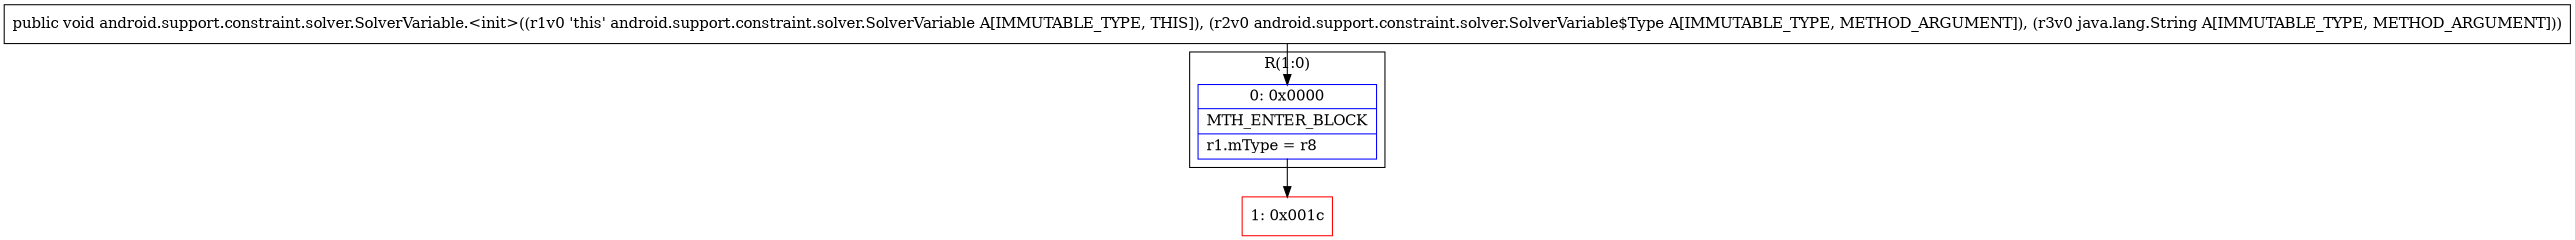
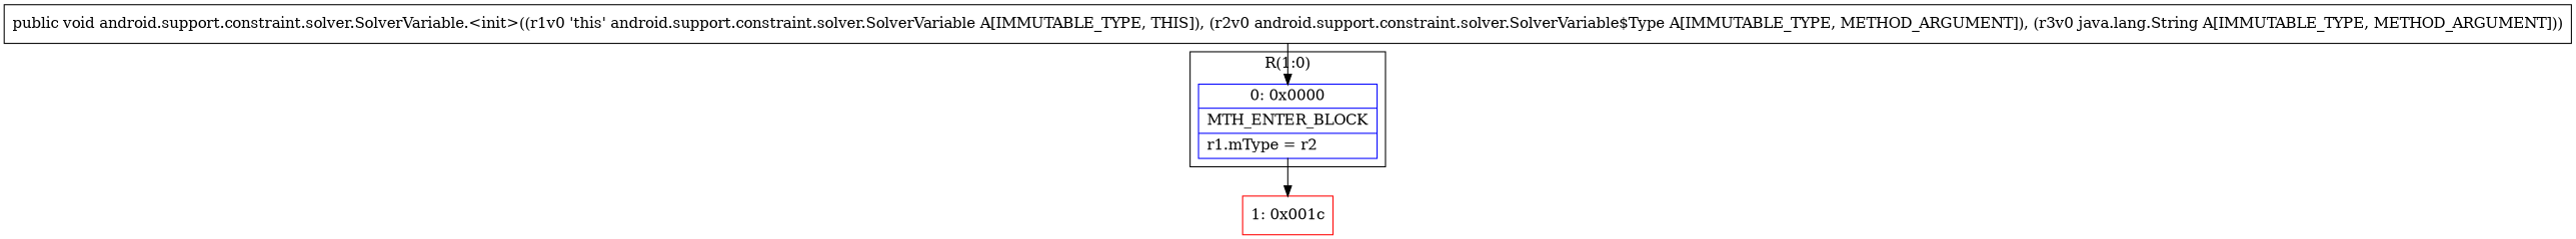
  digraph {
    node [shape=record]
-   n1 [color=blue label="{0\:\ 0x0000|MTH_ENTER_BLOCK\l|r1.mType = r8\l}"]
+   n1 [color=blue label="{0\:\ 0x0000|MTH_ENTER_BLOCK\l|r1.mType = r2\l}"]
    n2 [color=red label="{1\:\ 0x001c}"]
    n3 [label="{public void android.support.constraint.solver.SolverVariable.\<init\>((r1v0 'this' android.support.constraint.solver.SolverVariable A[IMMUTABLE_TYPE, THIS]), (r2v0 android.support.constraint.solver.SolverVariable$Type A[IMMUTABLE_TYPE, METHOD_ARGUMENT]), (r3v0 java.lang.String A[IMMUTABLE_TYPE, METHOD_ARGUMENT])) }"]
    subgraph cluster_1 {
      label="R(1:0)"
      n1
    }
    n1 -> n2
    n3 -> n1
  }
